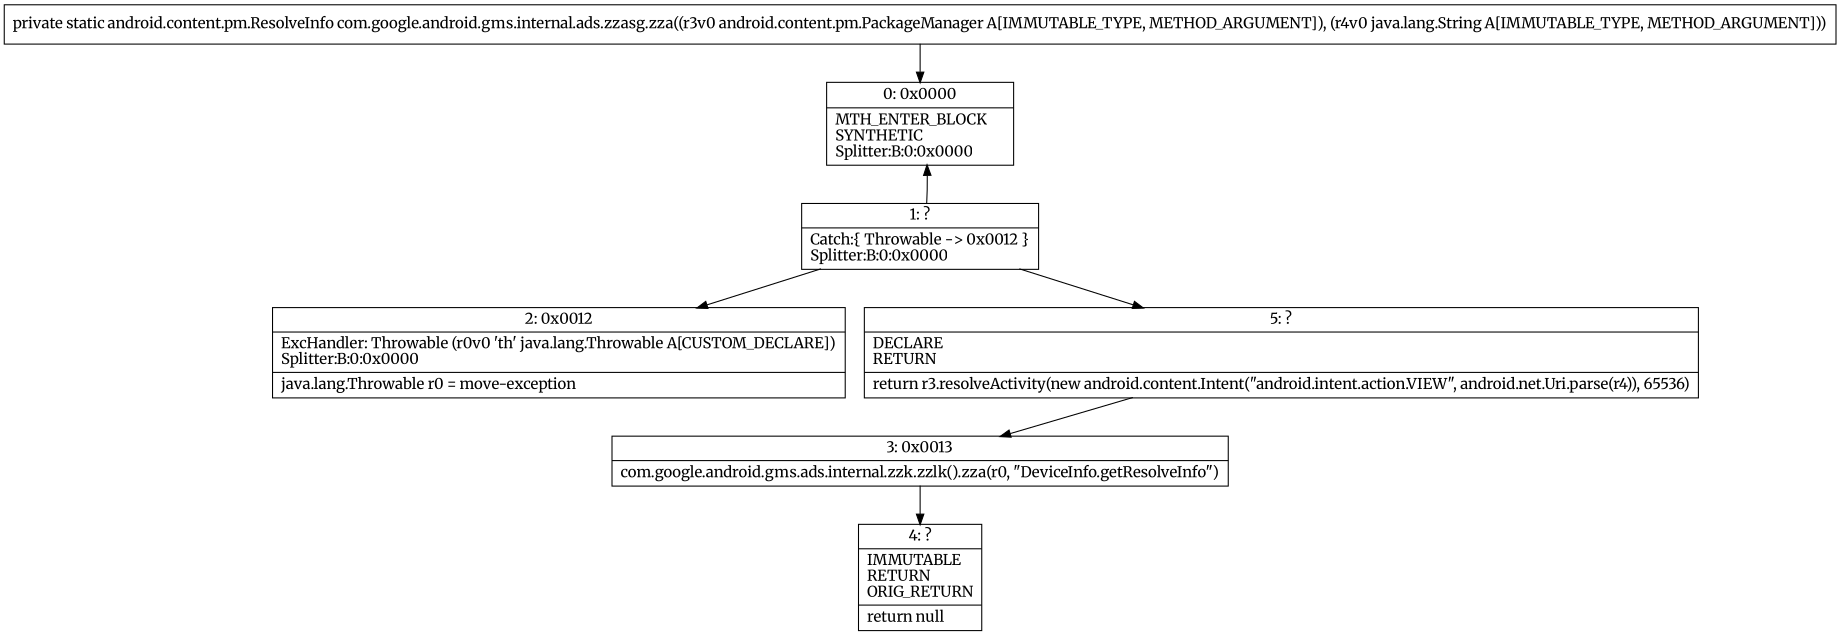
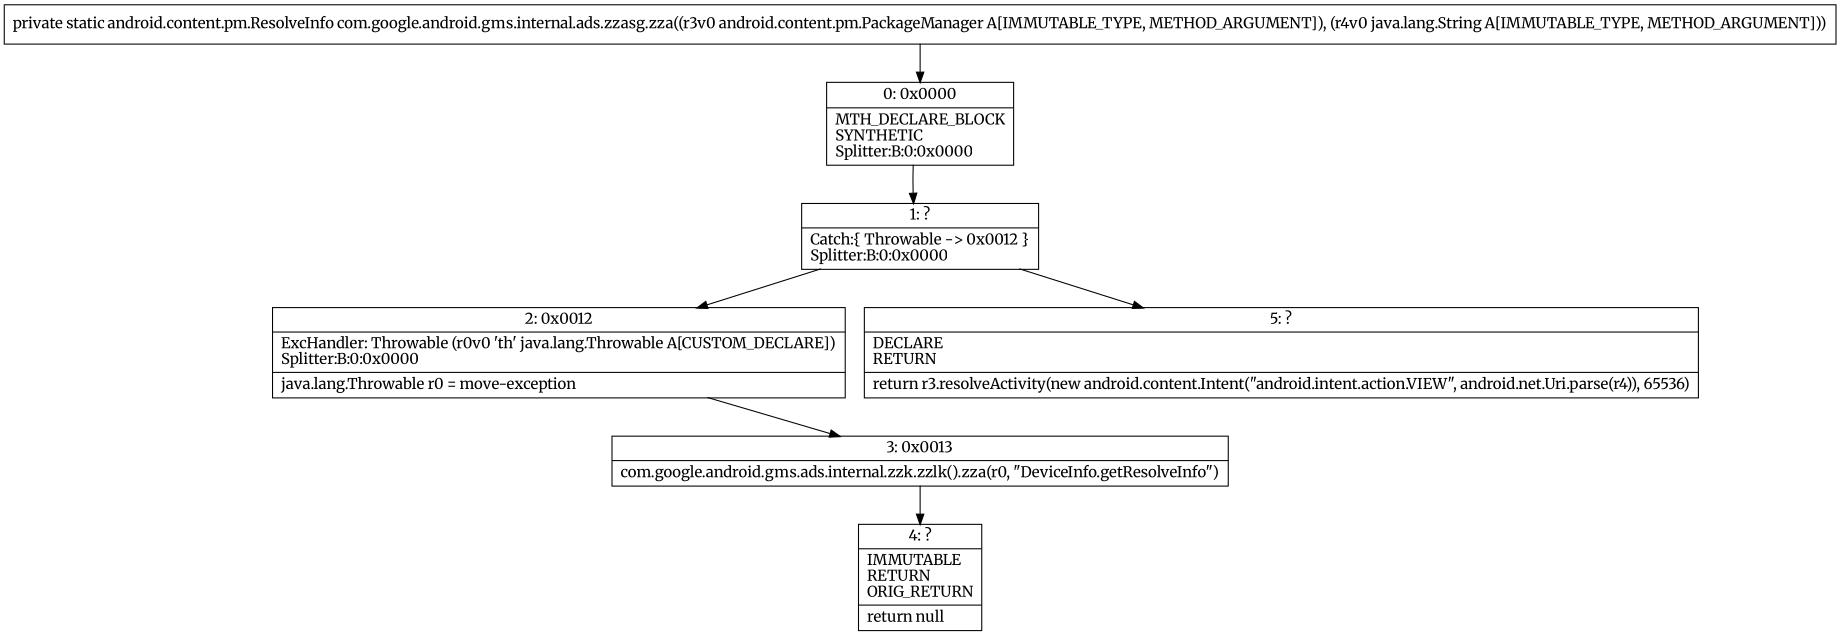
  digraph {
    fontname=Merriweather
    node [fontname=Merriweather shape=record]
    edge [fontname=Merriweather]
-   n1 [label="{0\:\ 0x0000|MTH_ENTER_BLOCK\lSYNTHETIC\lSplitter:B:0:0x0000\l}"]
+   n1 [label="{0\:\ 0x0000|MTH_DECLARE_BLOCK\lSYNTHETIC\lSplitter:B:0:0x0000\l}"]
    n2 [label="{1\:\ ?|Catch:\{ Throwable \-\> 0x0012 \}\lSplitter:B:0:0x0000\l}"]
    n3 [label="{2\:\ 0x0012|ExcHandler: Throwable (r0v0 'th' java.lang.Throwable A[CUSTOM_DECLARE])\lSplitter:B:0:0x0000\l|java.lang.Throwable r0 = move\-exception\l}"]
    n4 [label="{5\:\ ?|DECLARE\lRETURN\l|return r3.resolveActivity(new android.content.Intent(\"android.intent.action.VIEW\", android.net.Uri.parse(r4)), 65536)\l}"]
    n5 [label="{3\:\ 0x0013|com.google.android.gms.ads.internal.zzk.zzlk().zza(r0, \"DeviceInfo.getResolveInfo\")\l}"]
    n6 [label="{4\:\ ?|IMMUTABLE\lRETURN\lORIG_RETURN\l|return null\l}"]
    n7 [label="{private static android.content.pm.ResolveInfo com.google.android.gms.internal.ads.zzasg.zza((r3v0 android.content.pm.PackageManager A[IMMUTABLE_TYPE, METHOD_ARGUMENT]), (r4v0 java.lang.String A[IMMUTABLE_TYPE, METHOD_ARGUMENT])) }"]
-   n2 -> n1
+   n1 -> n2
    n2 -> n3
    n2 -> n4
-   n4 -> n5
+   n3 -> n5
    n5 -> n6
    n7 -> n1
  }
